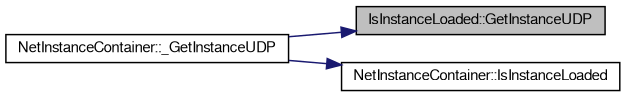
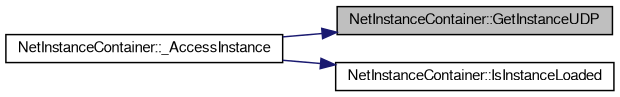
  digraph {
    rankdir=LR
    node [color=black fillcolor=white fontname=FreeSans fontsize=10 shape=record style=filled]
    edge [color=midnightblue fontname=FreeSans fontsize=10 labelfontname=FreeSans labelfontsize=10 style=solid]
-   n1 [fillcolor=grey75 fontcolor=black height=0.2 label="IsInstanceLoaded::GetInstanceUDP" width=0.4]
-   n2 [height=0.2 label="NetInstanceContainer::_GetInstanceUDP" width=0.4]
+   n1 [fillcolor=grey75 fontcolor=black height=0.2 label="NetInstanceContainer::GetInstanceUDP" width=0.4]
+   n2 [height=0.2 label="NetInstanceContainer::_AccessInstance" width=0.4]
    n3 [height=0.2 label="NetInstanceContainer::IsInstanceLoaded" width=0.4]
    n2 -> n1
    n2 -> n3
  }
